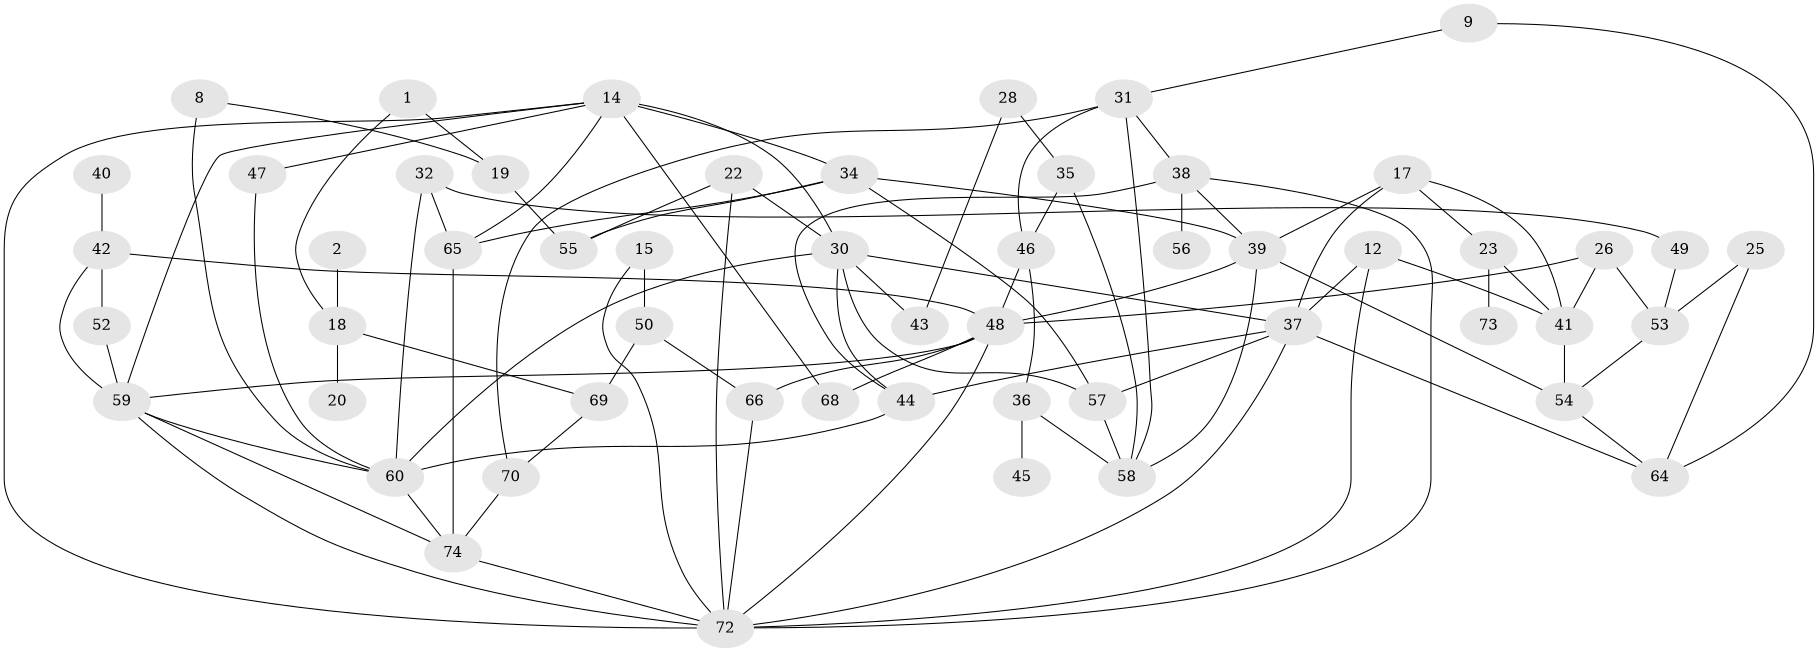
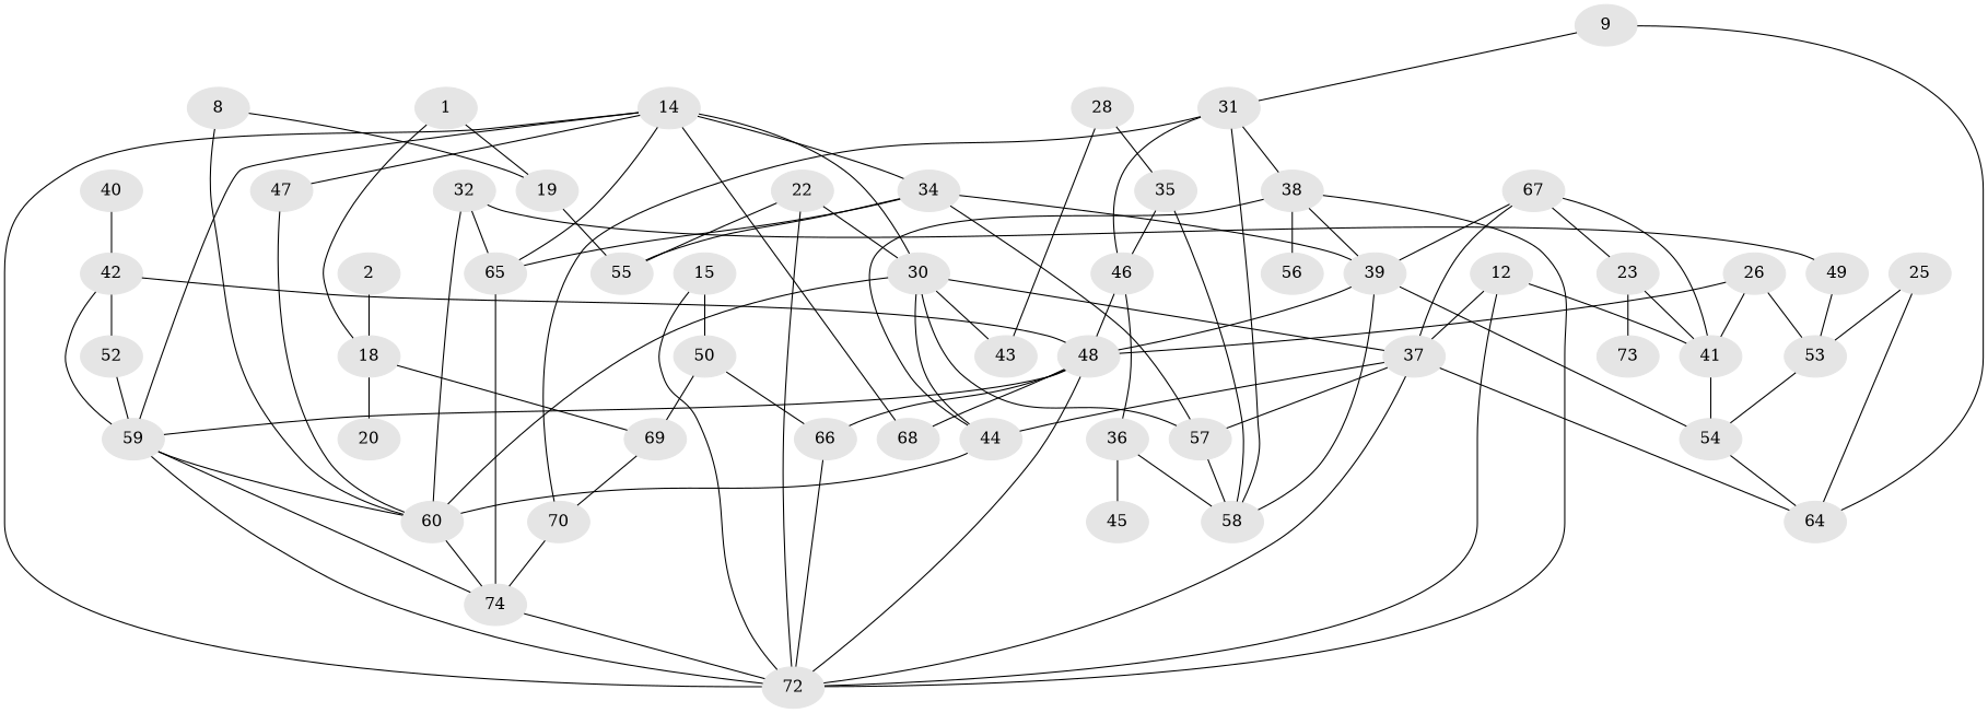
  graph {
    node [color=gray90 style=filled]
    edge [weight=1.0]
    1
    18
    19
    20
    69
    55
    2
    8
    60
    n10 [label=74]
    9
    31
    64
    38
    46
    58
    70
    12
    37
    41
    72
    44
    57
    54
    14
    30
    34
    47
    59
    65
    68
    43
    39
    15
    50
    66
-   17
+   17 [label=67]
    23
    73
    48
    22
    25
    53
    26
    28
    35
    56
    36
    32
    49
    45
    40
    42
    52
    1 -- 18
    1 -- 19
    18 -- 20
    18 -- 69
    19 -- 55
    69 -- 70
    2 -- 18
    8 -- 19
    8 -- 60
    60 -- n10
    n10 -- 72
    9 -- 31
    9 -- 64
    31 -- 38
    31 -- 46
    31 -- 58
    31 -- 70
    38 -- 72
    38 -- 44
    38 -- 39
    38 -- 56
    46 -- 48
    46 -- 36
    70 -- n10
    12 -- 37
    12 -- 41
    12 -- 72 [weight=2.0]
    37 -- 64
    37 -- 72
    37 -- 44
    37 -- 57 [weight=2.0]
    41 -- 54 [weight=2.0]
    44 -- 60
    57 -- 58 [weight=2.0]
    54 -- 64
    14 -- 72
    14 -- 30
    14 -- 34 [weight=2.0]
    14 -- 47
    14 -- 59
    14 -- 65
    14 -- 68
    30 -- 60
    30 -- 37
    30 -- 44
    30 -- 57
    30 -- 43
    34 -- 55
    34 -- 57
    34 -- 65
    34 -- 39
    47 -- 60
    59 -- 60
    59 -- n10
    59 -- 72
    65 -- n10
    39 -- 58 [weight=2.0]
    39 -- 54
    39 -- 48
    15 -- 72
    15 -- 50
    50 -- 69
    50 -- 66
    66 -- 72
    17 -- 37
    17 -- 41
    17 -- 39
    17 -- 23
    23 -- 41
    23 -- 73
    48 -- 72
    48 -- 59
    48 -- 68
    48 -- 66
    22 -- 55
    22 -- 72 [weight=2.0]
    22 -- 30
    25 -- 64
    25 -- 53
    53 -- 54
    26 -- 41
    26 -- 48
    26 -- 53
    28 -- 43
    28 -- 35
    35 -- 46
    35 -- 58
    36 -- 58 [weight=2.0]
    36 -- 45
    32 -- 60
    32 -- 65
    32 -- 49
    49 -- 53
    40 -- 42 [weight=2.0]
    42 -- 59
    42 -- 48
    42 -- 52
    52 -- 59
  }
